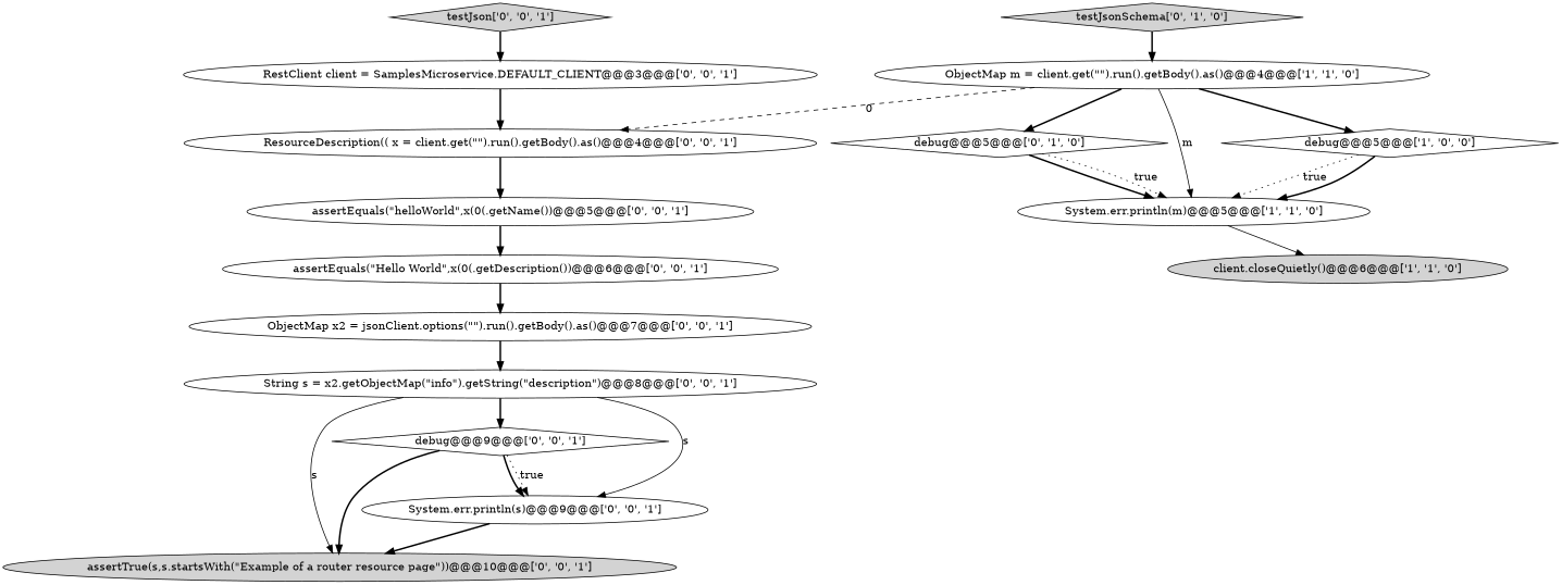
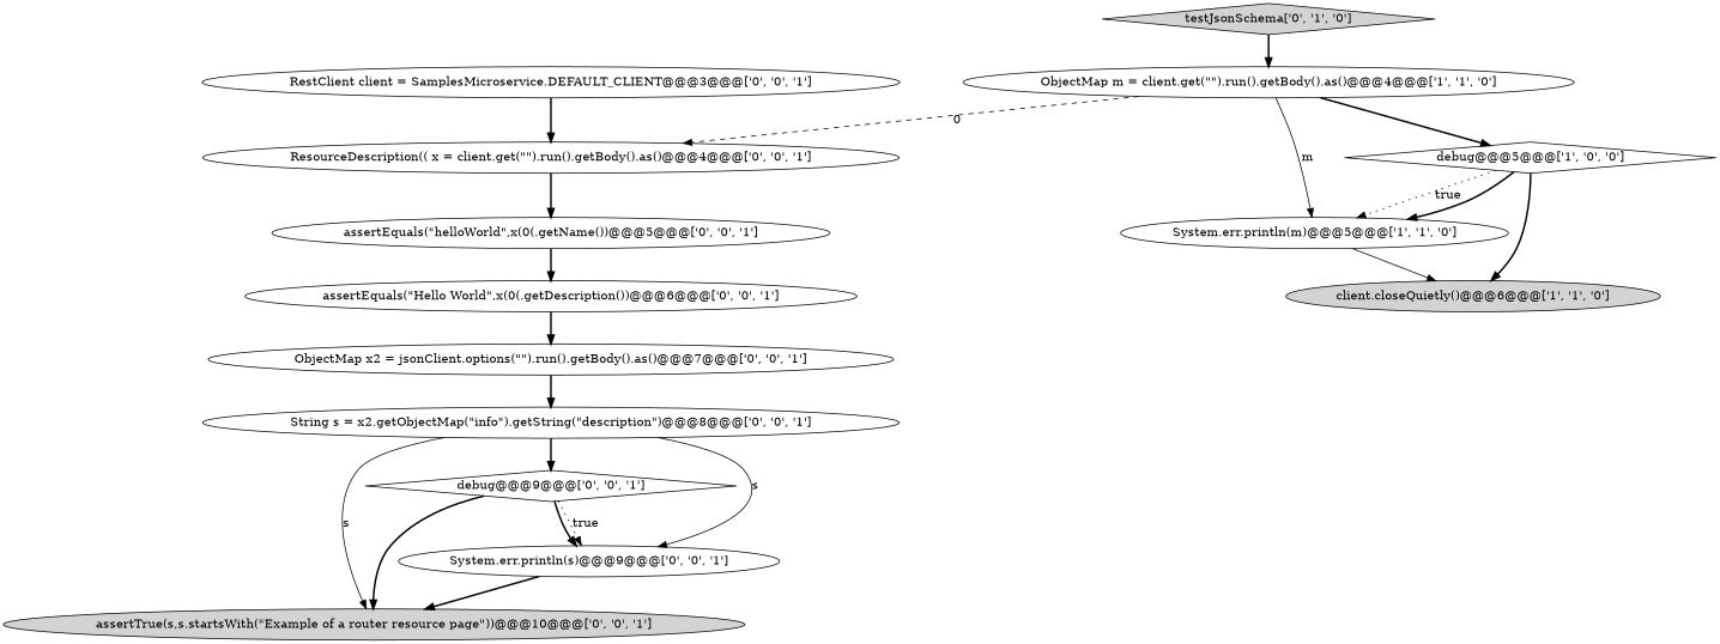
  digraph {
    node [fillcolor=white shape=ellipse style=filled]
    edge [style=bold]
    n1 [label="ObjectMap m = client.get(\"\").run().getBody().as()@@@4@@@['1', '1', '0']"]
-   n2 [label="debug@@@5@@@['0', '1', '0']" shape=diamond]
    n3 [label="System.err.println(m)@@@5@@@['1', '1', '0']"]
    n4 [label="ResourceDescription(( x = client.get(\"\").run().getBody().as()@@@4@@@['0', '0', '1']"]
    n5 [label="debug@@@5@@@['1', '0', '0']" shape=diamond]
    n6 [label="assertEquals(\"helloWorld\",x(0(.getName())@@@5@@@['0', '0', '1']"]
    n7 [label="assertEquals(\"Hello World\",x(0(.getDescription())@@@6@@@['0', '0', '1']"]
    n8 [label="ObjectMap x2 = jsonClient.options(\"\").run().getBody().as()@@@7@@@['0', '0', '1']"]
    n9 [fillcolor=lightgray label="client.closeQuietly()@@@6@@@['1', '1', '0']"]
    n10 [label="String s = x2.getObjectMap(\"info\").getString(\"description\")@@@8@@@['0', '0', '1']"]
    n11 [fillcolor=lightgray label="assertTrue(s,s.startsWith(\"Example of a router resource page\"))@@@10@@@['0', '0', '1']"]
    n12 [label="debug@@@9@@@['0', '0', '1']" shape=diamond]
    n13 [label="System.err.println(s)@@@9@@@['0', '0', '1']"]
    n14 [label="RestClient client = SamplesMicroservice.DEFAULT_CLIENT@@@3@@@['0', '0', '1']"]
    n15 [fillcolor=lightgray label="testJsonSchema['0', '1', '0']" shape=diamond]
-   n16 [fillcolor=lightgray label="testJson['0', '0', '1']" shape=diamond]
-   n1 -> n2
    n1 -> n3 [label=m style=solid]
    n1 -> n4 [label=0 style=dashed]
    n1 -> n5
-   n2 -> n3
-   n2 -> n3 [label=true style=dotted]
    n3 -> n9 [style=solid]
    n4 -> n6
    n5 -> n3 [label=true style=dotted]
    n5 -> n3
+   n5 -> n9
    n6 -> n7
    n7 -> n8
    n8 -> n10
    n10 -> n11 [label=s style=solid]
    n10 -> n12
    n10 -> n13 [label=s style=solid]
    n12 -> n11
    n12 -> n13
    n12 -> n13 [label=true style=dotted]
    n13 -> n11
    n14 -> n4
    n15 -> n1
-   n16 -> n14
  }
